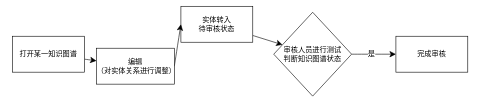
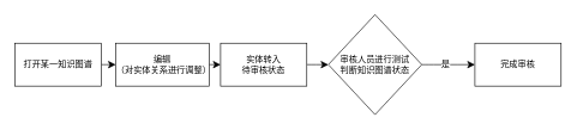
  <mxCell id="0" />
  <mxCell id="1" parent="0" />
  <mxCell id="2" style="edgeStyle=none;curved=1;rounded=0;orthogonalLoop=1;jettySize=auto;html=1;exitX=1;exitY=0.5;exitDx=0;exitDy=0;entryX=0;entryY=0.5;entryDx=0;entryDy=0;fontSize=12;startSize=8;endSize=8;" edge="1" parent="1" source="4" target="11"><mxGeometry relative="1" as="geometry" /></mxCell>
  <mxCell id="3" value="是" style="edgeLabel;html=1;align=center;verticalAlign=middle;resizable=0;points=[];fontSize=12;" vertex="1" connectable="0" parent="2"><mxGeometry x="-0.133" y="1" relative="1" as="geometry"><mxPoint as="offset" /></mxGeometry></mxCell>
  <mxCell id="4" value="审核人员进行测试&lt;br&gt;判断知识图谱状态" style="rhombus;whiteSpace=wrap;html=1;" vertex="1" parent="1"><mxGeometry x="456" y="20" width="130" height="140" as="geometry" /></mxCell>
  <mxCell id="5" value="" style="edgeStyle=none;curved=1;rounded=0;orthogonalLoop=1;jettySize=auto;html=1;fontSize=12;startSize=8;endSize=8;" edge="1" parent="1" source="6" target="4"><mxGeometry relative="1" as="geometry" /></mxCell>
- <mxCell id="6" value="实体转入&lt;div&gt;待审核状态&lt;/div&gt;" style="rounded=0;whiteSpace=wrap;html=1;" vertex="1" parent="1"><mxGeometry x="301" y="10" width="120" height="60" as="geometry" /></mxCell>
+ <mxCell id="6" value="实体转入&lt;div&gt;待审核状态&lt;/div&gt;" style="rounded=0;whiteSpace=wrap;html=1;" vertex="1" parent="1"><mxGeometry x="306" y="60" width="120" height="60" as="geometry" /></mxCell>
  <mxCell id="7" value="" style="edgeStyle=none;curved=1;rounded=0;orthogonalLoop=1;jettySize=auto;html=1;fontSize=12;startSize=8;endSize=8;" edge="1" parent="1" source="8" target="10"><mxGeometry relative="1" as="geometry" /></mxCell>
  <mxCell id="8" value="打开某一知识图谱" style="rounded=0;whiteSpace=wrap;html=1;" vertex="1" parent="1"><mxGeometry x="20" y="60" width="120" height="60" as="geometry" /></mxCell>
  <mxCell id="9" style="edgeStyle=none;curved=1;rounded=0;orthogonalLoop=1;jettySize=auto;html=1;exitX=1;exitY=0.5;exitDx=0;exitDy=0;entryX=0;entryY=0.5;entryDx=0;entryDy=0;fontSize=12;startSize=8;endSize=8;" edge="1" parent="1" source="10" target="6"><mxGeometry relative="1" as="geometry" /></mxCell>
- <mxCell id="10" value="编辑&lt;br&gt;（对实体关系进行调整）" style="rounded=0;whiteSpace=wrap;html=1;" vertex="1" parent="1"><mxGeometry x="160" y="80" width="130" height="60" as="geometry" /></mxCell>
+ <mxCell id="10" value="编辑&lt;br&gt;（对实体关系进行调整）" style="rounded=0;whiteSpace=wrap;html=1;" vertex="1" parent="1"><mxGeometry x="160" y="60" width="130" height="60" as="geometry" /></mxCell>
  <mxCell id="11" value="完成审核" style="rounded=0;whiteSpace=wrap;html=1;" vertex="1" parent="1"><mxGeometry x="660" y="60" width="120" height="60" as="geometry" /></mxCell>
  <mxCell id="12" style="edgeStyle=none;curved=1;rounded=0;orthogonalLoop=1;jettySize=auto;html=1;exitX=0.75;exitY=0;exitDx=0;exitDy=0;fontSize=12;startSize=8;endSize=8;" edge="1" parent="1" source="8" target="8"><mxGeometry relative="1" as="geometry" /></mxCell>
